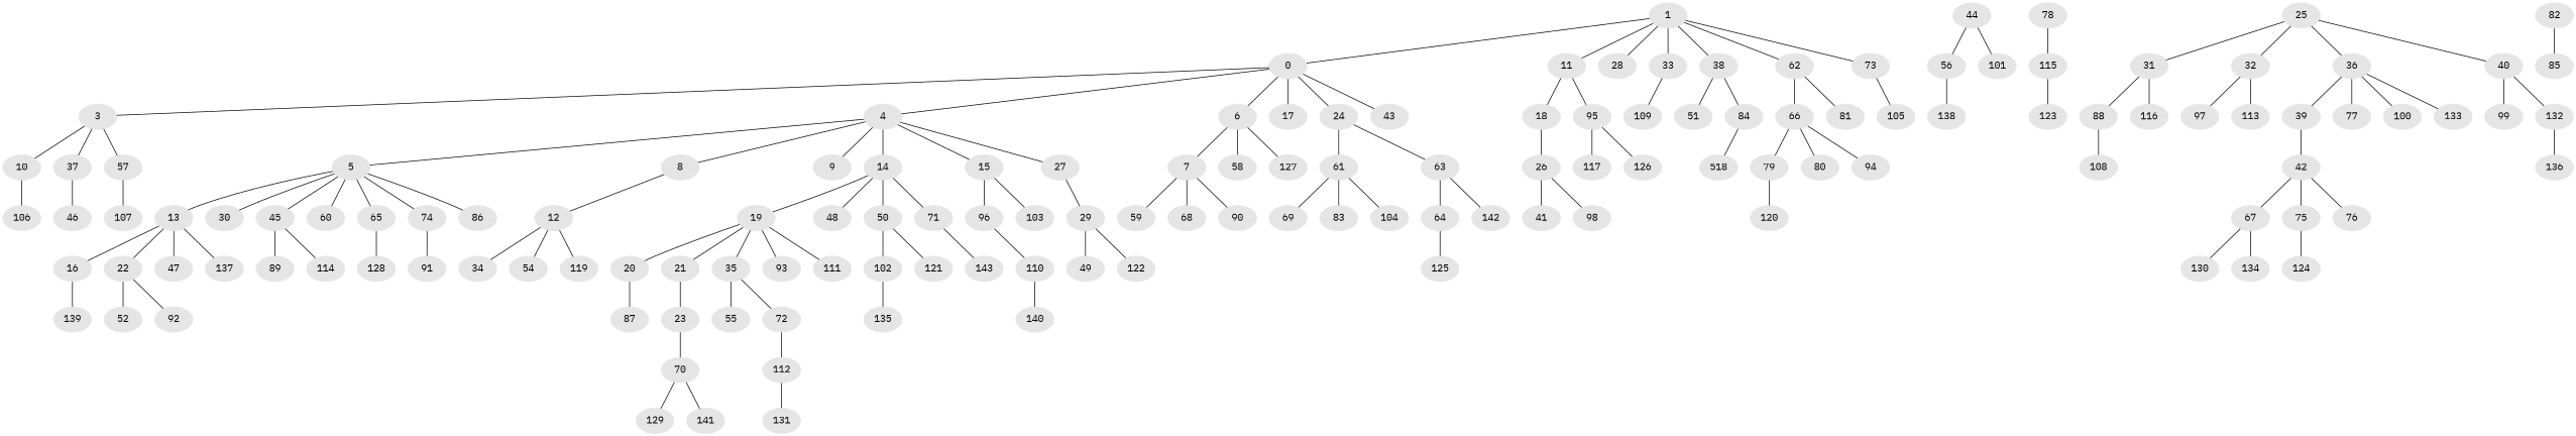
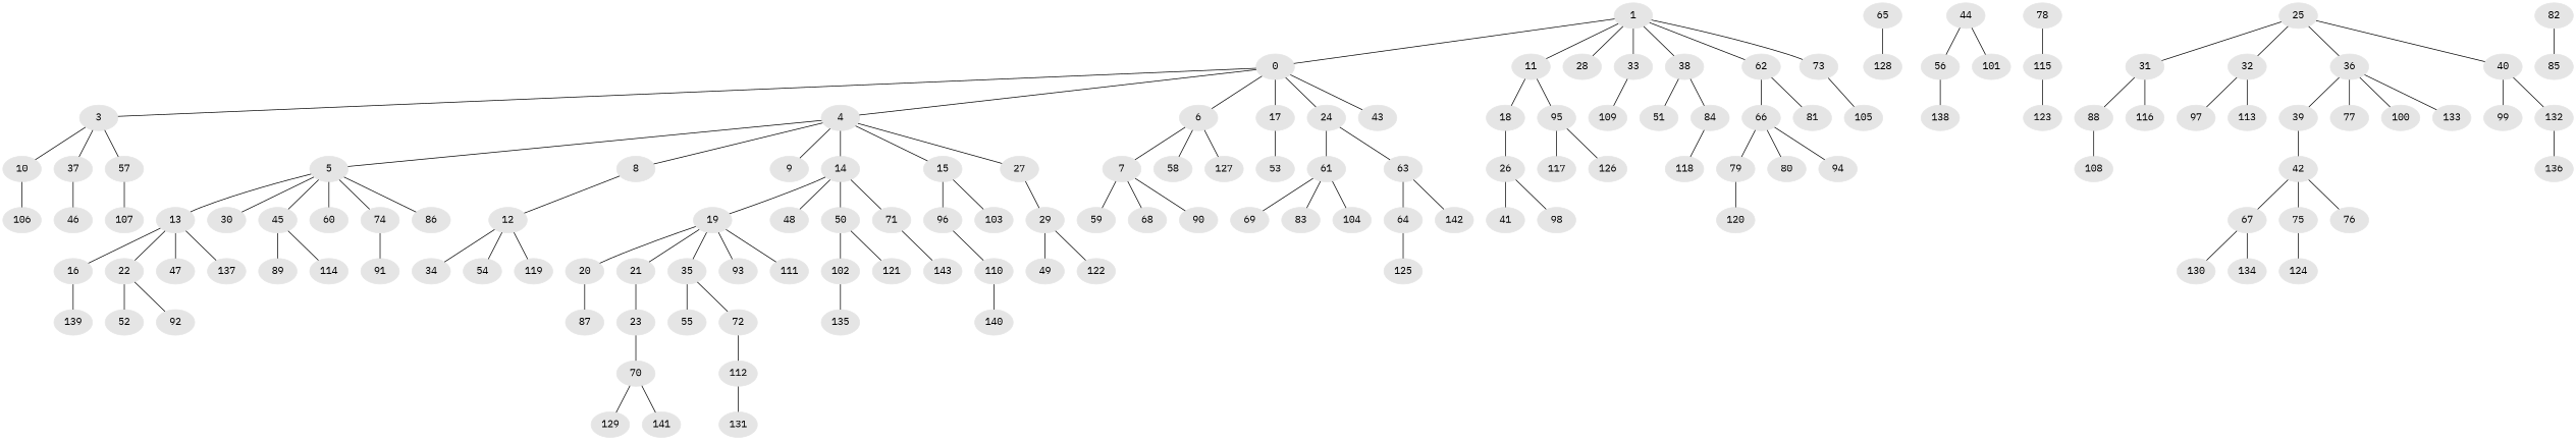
  graph {
    fontname="IBM Plex Mono"
    node [color=gray90 fontname="IBM Plex Mono" style=filled]
    edge [fontname="IBM Plex Mono"]
    n1 [label=0]
    1
    11
    28
    33
    38
    62
    73
    3
    4
    6
    17
    24
    43
    18
    95
    109
    51
    84
    66
    81
    105
    10
    37
    57
    5
    8
    9
    14
    15
    27
    7
    58
    127
+   53
    61
    63
    106
    46
    107
    13
    30
    45
    60
    65
    74
    86
    12
    19
    48
    50
    71
    96
    103
    29
    16
    22
    47
    137
    89
    114
    128
    91
    59
    68
    90
    44
    56
    101
    34
    54
    119
    26
    117
    126
    78
    115
    139
    52
    92
    20
    21
    35
    93
    111
    102
    121
    143
    25
    31
    32
    36
    40
    110
    41
    98
    87
    23
    55
    72
    70
    129
    141
    69
    83
    104
    64
    142
    88
    116
    97
    113
    39
    77
    100
    133
    99
    132
    49
    122
    108
    112
    42
    82
    85
-   118 [label=518]
+   118
    67
    75
    76
    136
    130
    134
    124
    138
    135
    79
    80
    94
    125
    120
    131
    123
    140
    n1 -- 3
    n1 -- 4
    n1 -- 6
    n1 -- 17
    n1 -- 24
    n1 -- 43
    1 -- n1
    1 -- 11
    1 -- 28
    1 -- 33
    1 -- 38
    1 -- 62
    1 -- 73
    11 -- 18
    11 -- 95
    33 -- 109
    38 -- 51
    38 -- 84
    62 -- 66
    62 -- 81
    73 -- 105
    3 -- 10
    3 -- 37
    3 -- 57
    4 -- 5
    4 -- 8
    4 -- 9
    4 -- 14
    4 -- 15
    4 -- 27
    6 -- 7
    6 -- 58
    6 -- 127
+   17 -- 53
    24 -- 61
    24 -- 63
    18 -- 26
    95 -- 117
    95 -- 126
    84 -- 118
    66 -- 79
    66 -- 80
    66 -- 94
    10 -- 106
    37 -- 46
    57 -- 107
    5 -- 13
    5 -- 30
    5 -- 45
    5 -- 60
-   5 -- 65
    5 -- 74
    5 -- 86
    8 -- 12
    14 -- 19
    14 -- 48
    14 -- 50
    14 -- 71
    15 -- 96
    15 -- 103
    27 -- 29
    7 -- 59
    7 -- 68
    7 -- 90
    61 -- 69
    61 -- 83
    61 -- 104
    63 -- 64
    63 -- 142
    13 -- 16
    13 -- 22
    13 -- 47
    13 -- 137
    45 -- 89
    45 -- 114
    65 -- 128
    74 -- 91
    12 -- 34
    12 -- 54
    12 -- 119
    19 -- 20
    19 -- 21
    19 -- 35
    19 -- 93
    19 -- 111
    50 -- 102
    50 -- 121
    71 -- 143
    96 -- 110
    29 -- 49
    29 -- 122
    16 -- 139
    22 -- 52
    22 -- 92
    44 -- 56
    44 -- 101
    56 -- 138
    26 -- 41
    26 -- 98
    78 -- 115
    115 -- 123
    20 -- 87
    21 -- 23
    35 -- 55
    35 -- 72
    102 -- 135
    25 -- 31
    25 -- 32
    25 -- 36
    25 -- 40
    31 -- 88
    31 -- 116
    32 -- 97
    32 -- 113
    36 -- 39
    36 -- 77
    36 -- 100
    36 -- 133
    40 -- 99
    40 -- 132
    110 -- 140
    23 -- 70
    72 -- 112
    70 -- 129
    70 -- 141
    64 -- 125
    88 -- 108
    39 -- 42
    132 -- 136
    112 -- 131
    42 -- 67
    42 -- 75
    42 -- 76
    82 -- 85
    67 -- 130
    67 -- 134
    75 -- 124
    79 -- 120
  }
